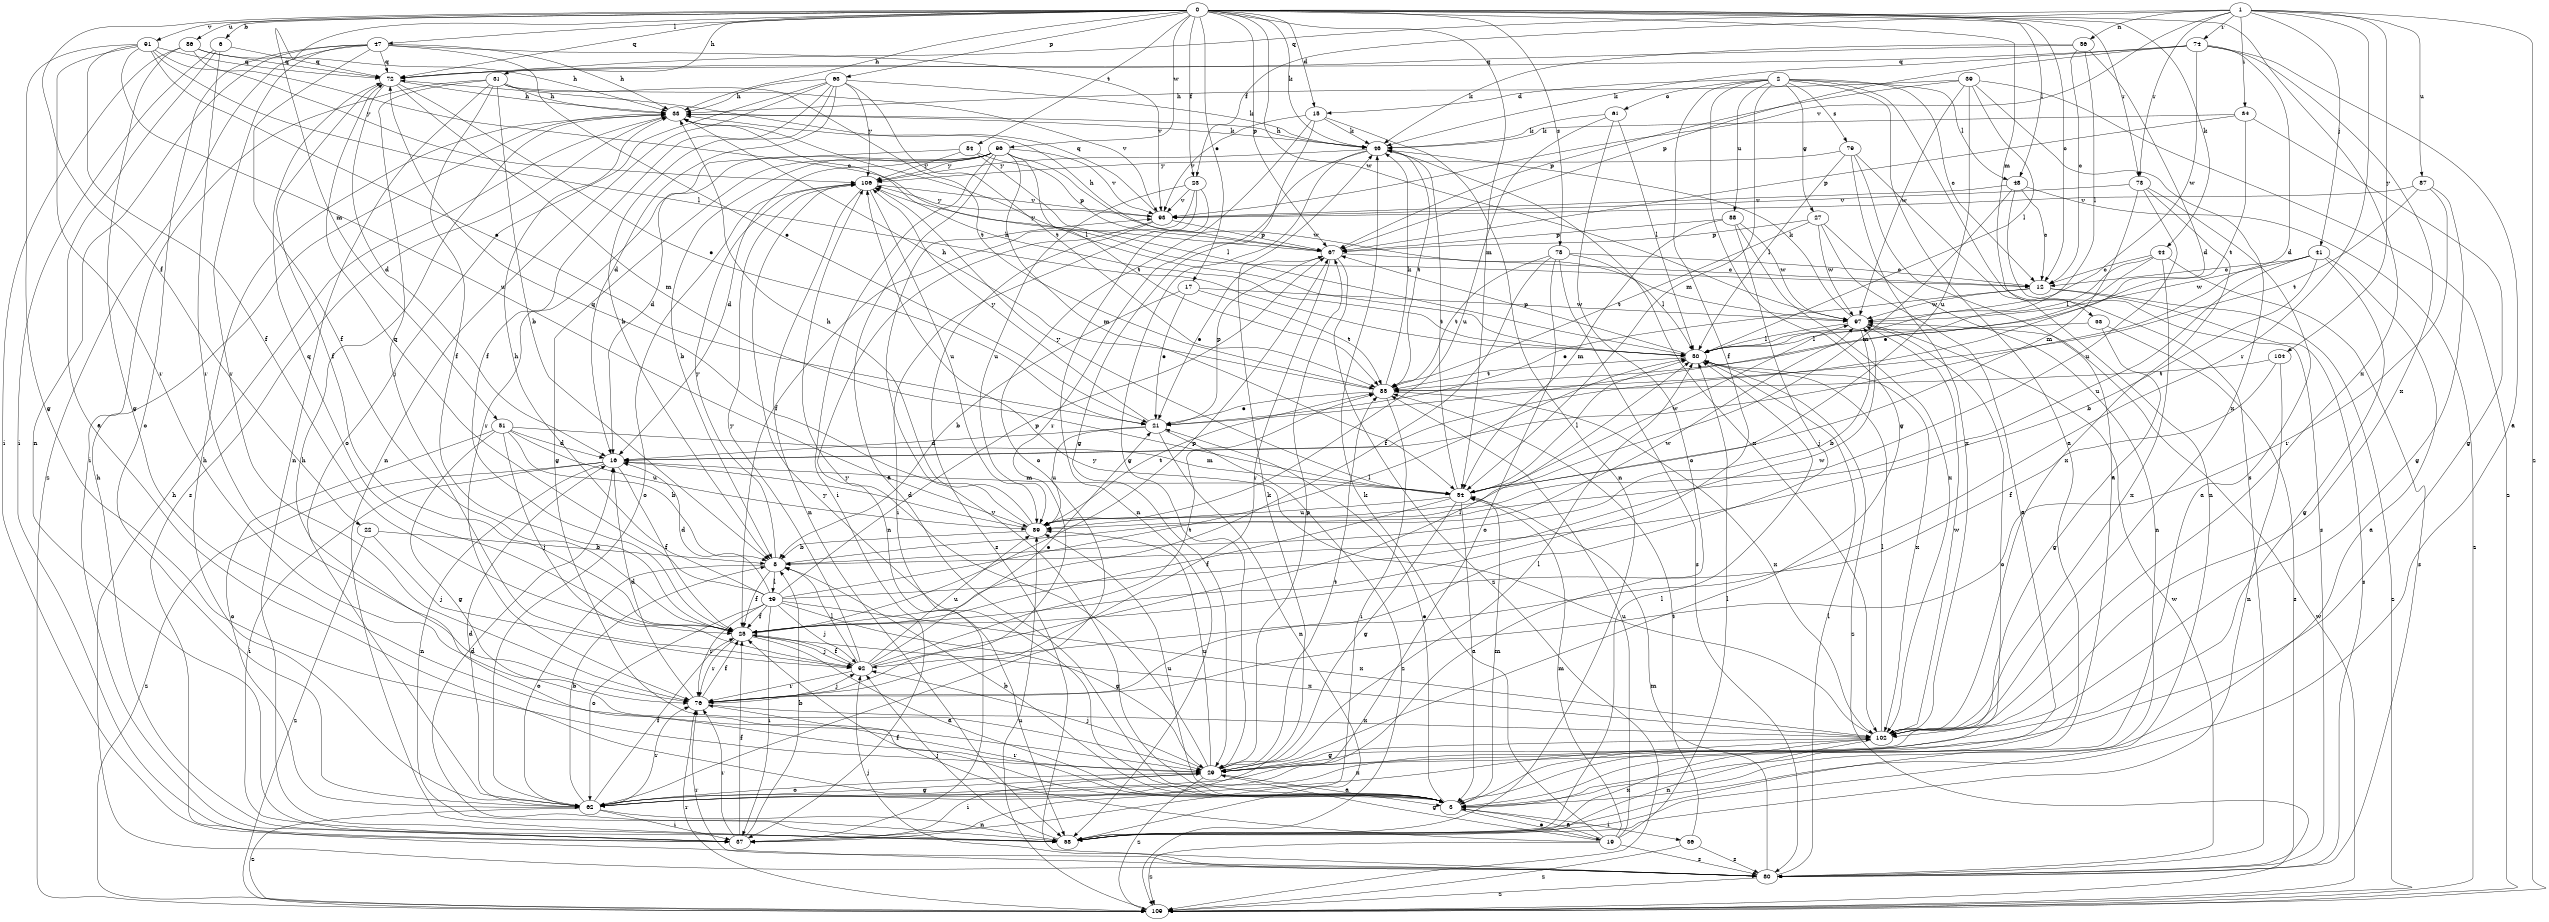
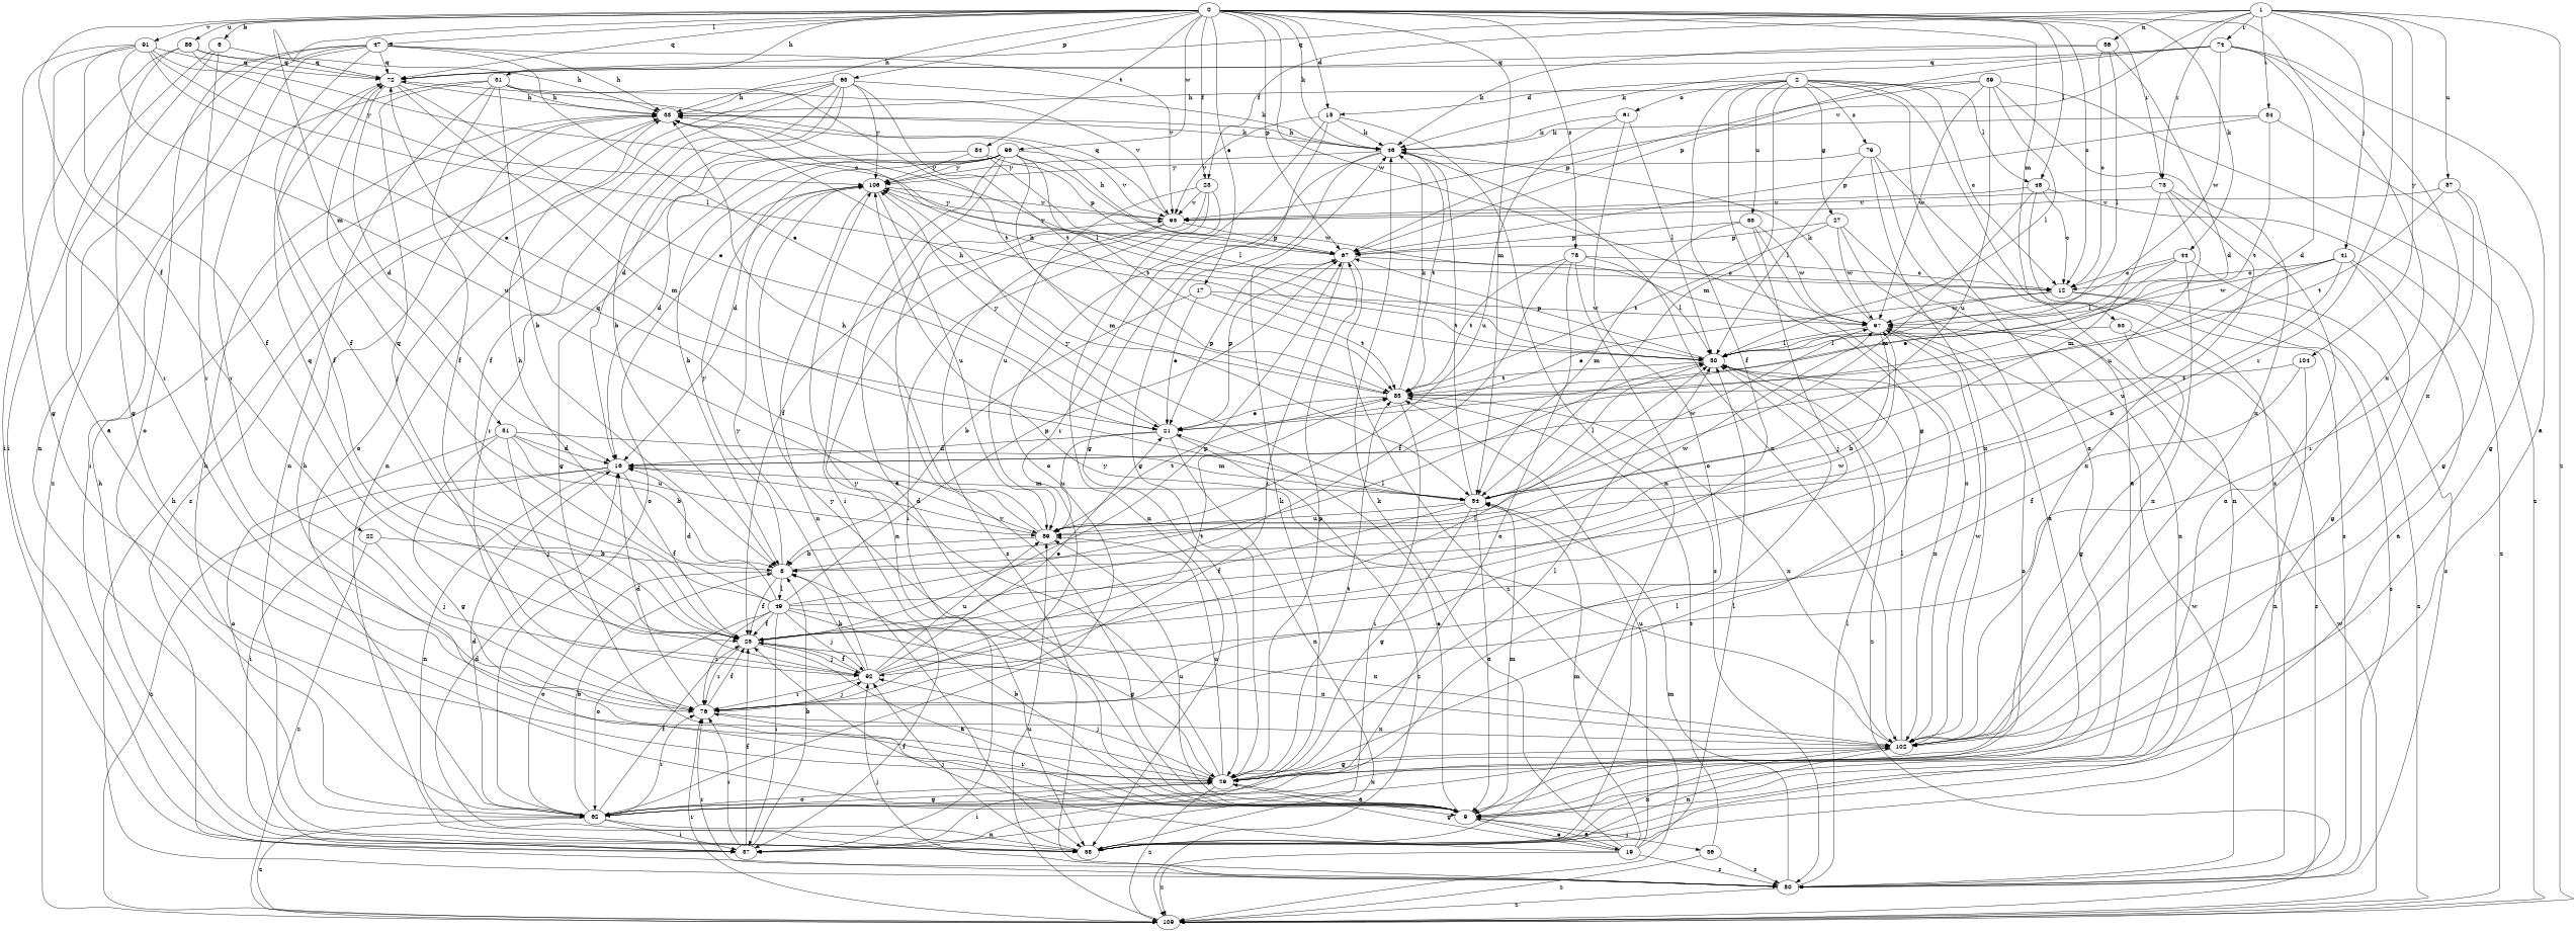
  strict digraph {
    0
    6
    12
    15
    17
    22
    23
    31
    33
    44
    46
    47
    48
    51
    53
    54
    63
    67
    72
    73
    78
    84
    86
    91
    96
    97
    102
    76
-   3
+   3 [label=9]
    37
    109
    80
    21
    93
    29
    62
    58
    8
    85
    n40 [label=92]
    25
    89
    50
    106
    16
    1
    34
    41
    56
    74
    87
    104
    39
    2
    27
    61
    79
    88
    19
    36
    49
    0 -> 6 [label=b]
    0 -> 12 [label=c]
    0 -> 15 [label=d]
    0 -> 17 [label=e]
    0 -> 22 [label=f]
    0 -> 23 [label=f]
    0 -> 31 [label=h]
    0 -> 33 [label=h]
    0 -> 44 [label=k]
    0 -> 46 [label=k]
    0 -> 47 [label=l]
    0 -> 48 [label=l]
    0 -> 51 [label=m]
    0 -> 53 [label=m]
    0 -> 54 [label=m]
    0 -> 63 [label=p]
    0 -> 67 [label=p]
    0 -> 72 [label=q]
    0 -> 73 [label=r]
    0 -> 78 [label=s]
    0 -> 84 [label=t]
    0 -> 86 [label=u]
    0 -> 91 [label=v]
    0 -> 96 [label=w]
    0 -> 97 [label=w]
    0 -> 102 [label=x]
    6 -> 72 [label=q]
    6 -> 76 [label=r]
    6 -> 3 [label=a]
    6 -> 37 [label=i]
    12 -> 97 [label=w]
    12 -> 109 [label=z]
    12 -> 80 [label=s]
    12 -> 21 [label=e]
    15 -> 46 [label=k]
    15 -> 93 [label=v]
    15 -> 29 [label=g]
    15 -> 62 [label=o]
    15 -> 58 [label=n]
    17 -> 97 [label=w]
    17 -> 21 [label=e]
    17 -> 8 [label=b]
    17 -> 85 [label=t]
    22 -> 109 [label=z]
    22 -> 8 [label=b]
    22 -> n40 [label=j]
    23 -> 37 [label=i]
    23 -> 93 [label=v]
    23 -> 58 [label=n]
    23 -> 25 [label=f]
    23 -> 89 [label=u]
    31 -> 33 [label=h]
    31 -> 37 [label=i]
    31 -> 93 [label=v]
    31 -> 58 [label=n]
    31 -> 8 [label=b]
    31 -> 85 [label=t]
    31 -> n40 [label=j]
    31 -> 25 [label=f]
    33 -> 46 [label=k]
    33 -> 80 [label=s]
    33 -> 50 [label=l]
    44 -> 12 [label=c]
    44 -> 102 [label=x]
    44 -> 80 [label=s]
    44 -> 21 [label=e]
    44 -> 50 [label=l]
    46 -> 33 [label=h]
    46 -> 102 [label=x]
    46 -> 76 [label=r]
    46 -> 29 [label=g]
    46 -> 85 [label=t]
    46 -> 106 [label=y]
    47 -> 33 [label=h]
    47 -> 72 [label=q]
    47 -> 76 [label=r]
    47 -> 109 [label=z]
    47 -> 21 [label=e]
    47 -> 93 [label=v]
    47 -> 62 [label=o]
    47 -> 58 [label=n]
    47 -> 25 [label=f]
    48 -> 12 [label=c]
    48 -> 54 [label=m]
    48 -> 109 [label=z]
    48 -> 80 [label=s]
    48 -> 93 [label=v]
    51 -> 54 [label=m]
    51 -> 29 [label=g]
    51 -> 62 [label=o]
    51 -> 8 [label=b]
    51 -> n40 [label=j]
    51 -> 89 [label=u]
    51 -> 16 [label=d]
    53 -> 80 [label=s]
    53 -> 29 [label=g]
    53 -> 50 [label=l]
    54 -> 46 [label=t]
    54 -> 97 [label=w]
    54 -> 3 [label=a]
    54 -> 29 [label=g]
    54 -> 25 [label=f]
    54 -> 89 [label=u]
    54 -> 50 [label=l]
    54 -> 106 [label=y]
    63 -> 33 [label=h]
    63 -> 46 [label=k]
    63 -> 62 [label=o]
    63 -> 58 [label=n]
    63 -> 8 [label=b]
    63 -> 85 [label=t]
    63 -> 25 [label=f]
    63 -> 106 [label=y]
    63 -> 16 [label=d]
    67 -> 12 [label=c]
    67 -> 33 [label=h]
    67 -> 76 [label=r]
    67 -> 109 [label=z]
-   67 -> 21 [label=e]
+   67 -> 21 [label=p]
    67 -> 106 [label=y]
    72 -> 33 [label=h]
    72 -> 54 [label=m]
    72 -> 21 [label=e]
    72 -> 25 [label=f]
    72 -> 16 [label=d]
    73 -> 54 [label=m]
    73 -> 102 [label=x]
    73 -> 3 [label=a]
    73 -> 93 [label=v]
    73 -> 89 [label=u]
    78 -> 12 [label=c]
    78 -> 80 [label=s]
    78 -> 62 [label=o]
    78 -> 85 [label=t]
    78 -> 25 [label=f]
    78 -> 50 [label=l]
    84 -> 67 [label=p]
    84 -> 50 [label=l]
    84 -> 106 [label=y]
    84 -> 16 [label=d]
    86 -> 12 [label=c]
    86 -> 33 [label=h]
    86 -> 72 [label=q]
    86 -> 37 [label=i]
    86 -> 29 [label=g]
    91 -> 72 [label=q]
    91 -> 76 [label=r]
    91 -> 21 [label=e]
    91 -> 29 [label=g]
    91 -> 25 [label=f]
    91 -> 89 [label=u]
    91 -> 50 [label=l]
    91 -> 106 [label=y]
    96 -> 54 [label=m]
    96 -> 97 [label=w]
    96 -> 76 [label=r]
    96 -> 3 [label=a]
    96 -> 37 [label=i]
    96 -> 93 [label=v]
    96 -> 29 [label=g]
    96 -> 8 [label=b]
    96 -> 85 [label=t]
    96 -> 106 [label=y]
    96 -> 16 [label=d]
    97 -> 46 [label=k]
    97 -> 62 [label=o]
    97 -> 8 [label=b]
    97 -> 50 [label=l]
    102 -> 97 [label=w]
    102 -> 29 [label=g]
    102 -> 58 [label=n]
    102 -> 50 [label=l]
    102 -> 106 [label=y]
    76 -> 102 [label=x]
    76 -> n40 [label=j]
    76 -> 25 [label=f]
    76 -> 16 [label=d]
    3 -> 33 [label=h]
    3 -> 54 [label=m]
    3 -> 76 [label=r]
    3 -> 21 [label=e]
    3 -> 93 [label=v]
    3 -> 8 [label=b]
    3 -> 89 [label=u]
    3 -> 106 [label=y]
    3 -> 19 [label=e]
    3 -> 36 [label=i]
    37 -> 33 [label=h]
    37 -> 46 [label=k]
    37 -> 76 [label=r]
    37 -> 8 [label=b]
    37 -> 25 [label=f]
    109 -> 97 [label=w]
    109 -> 76 [label=r]
    109 -> 89 [label=u]
    80 -> 33 [label=h]
    80 -> 54 [label=m]
    80 -> 97 [label=w]
    80 -> 76 [label=r]
    80 -> 109 [label=z]
    80 -> n40 [label=j]
    80 -> 50 [label=l]
    21 -> 67 [label=p]
    21 -> 109 [label=z]
    21 -> 58 [label=n]
    21 -> 89 [label=u]
    21 -> 106 [label=y]
    21 -> 16 [label=d]
    93 -> 67 [label=p]
    93 -> 72 [label=q]
    93 -> 80 [label=s]
    93 -> 58 [label=n]
    93 -> 106 [label=y]
    29 -> 67 [label=p]
    29 -> 3 [label=a]
    29 -> 37 [label=i]
    29 -> 109 [label=z]
    29 -> 62 [label=o]
    29 -> 85 [label=t]
    29 -> n40 [label=j]
    29 -> 89 [label=u]
    29 -> 50 [label=l]
    29 -> 106 [label=y]
    62 -> 33 [label=h]
    62 -> 102 [label=x]
    62 -> 76 [label=r]
    62 -> 37 [label=i]
    62 -> 109 [label=z]
    62 -> 29 [label=g]
    62 -> 58 [label=n]
    62 -> 8 [label=b]
    62 -> 25 [label=f]
    62 -> 16 [label=d]
    58 -> 102 [label=x]
    58 -> n40 [label=j]
    58 -> 50 [label=l]
    58 -> 16 [label=d]
    8 -> 97 [label=w]
    8 -> 62 [label=o]
    8 -> 25 [label=f]
    8 -> 106 [label=y]
    8 -> 49 [label=l]
    85 -> 33 [label=h]
    85 -> 46 [label=k]
    85 -> 102 [label=x]
    85 -> 37 [label=i]
    85 -> 21 [label=e]
    n40 -> 76 [label=r]
    n40 -> 21 [label=e]
-   n40 -> 8 [label=l]
+   n40 -> 8 [label=b]
    n40 -> 85 [label=t]
    n40 -> 25 [label=f]
    n40 -> 89 [label=u]
    n40 -> 50 [label=l]
    n40 -> 106 [label=y]
    25 -> 67 [label=p]
    25 -> 72 [label=q]
    25 -> 102 [label=x]
    25 -> 76 [label=r]
    25 -> 3 [label=a]
    25 -> n40 [label=j]
    89 -> 33 [label=h]
    89 -> 72 [label=q]
    89 -> 8 [label=b]
    89 -> 85 [label=t]
    89 -> 16 [label=d]
    50 -> 33 [label=h]
    50 -> 67 [label=p]
    50 -> 102 [label=x]
    50 -> 109 [label=z]
    50 -> 85 [label=t]
    106 -> 93 [label=v]
    106 -> 62 [label=o]
    106 -> 58 [label=n]
    106 -> 89 [label=u]
    16 -> 54 [label=m]
    16 -> 37 [label=i]
    16 -> 109 [label=z]
    16 -> 58 [label=n]
    16 -> 25 [label=f]
    1 -> 23 [label=f]
    1 -> 72 [label=q]
    1 -> 73 [label=r]
    1 -> 76 [label=r]
    1 -> 109 [label=z]
    1 -> 93 [label=v]
    1 -> 34 [label=i]
    1 -> 41 [label=j]
    1 -> 56 [label=n]
    1 -> 74 [label=r]
    1 -> 87 [label=u]
    1 -> 104 [label=y]
    34 -> 46 [label=k]
    34 -> 67 [label=p]
    34 -> 29 [label=g]
    34 -> 85 [label=t]
    41 -> 12 [label=c]
    41 -> 97 [label=w]
    41 -> 3 [label=a]
    41 -> 29 [label=g]
    41 -> 8 [label=b]
    41 -> 89 [label=u]
    56 -> 12 [label=c]
    56 -> 46 [label=k]
    56 -> 72 [label=q]
    56 -> 50 [label=l]
    56 -> 16 [label=d]
    74 -> 46 [label=k]
    74 -> 67 [label=p]
    74 -> 72 [label=q]
    74 -> 97 [label=w]
    74 -> 102 [label=x]
    74 -> 3 [label=a]
    74 -> 16 [label=d]
    87 -> 102 [label=g]
    87 -> 76 [label=r]
    87 -> 93 [label=v]
    87 -> 85 [label=t]
    104 -> 58 [label=n]
    104 -> 85 [label=t]
    104 -> 25 [label=f]
    39 -> 33 [label=h]
    39 -> 67 [label=p]
    39 -> 97 [label=w]
    39 -> 102 [label=x]
    39 -> 109 [label=z]
    39 -> 89 [label=u]
    39 -> 50 [label=l]
    2 -> 12 [label=c]
    2 -> 15 [label=d]
    2 -> 48 [label=l]
    2 -> 54 [label=m]
    2 -> 3 [label=a]
    2 -> 80 [label=s]
    2 -> 29 [label=g]
    2 -> 25 [label=f]
    2 -> 27 [label=g]
    2 -> 61 [label=o]
    2 -> 79 [label=s]
    2 -> 88 [label=u]
    27 -> 67 [label=p]
    27 -> 97 [label=w]
    27 -> 3 [label=a]
    27 -> 58 [label=n]
    27 -> 85 [label=t]
    61 -> 46 [label=k]
    61 -> 62 [label=o]
    61 -> 89 [label=u]
    61 -> 50 [label=l]
    79 -> 102 [label=x]
    79 -> 3 [label=a]
    79 -> 58 [label=n]
    79 -> 50 [label=l]
    79 -> 106 [label=y]
    88 -> 54 [label=m]
    88 -> 67 [label=p]
    88 -> 97 [label=w]
    88 -> 102 [label=x]
    88 -> n40 [label=j]
    19 -> 46 [label=k]
    19 -> 54 [label=m]
    19 -> 3 [label=a]
    19 -> 109 [label=z]
    19 -> 80 [label=s]
    19 -> 29 [label=g]
    19 -> 85 [label=u]
    19 -> 25 [label=f]
    19 -> 50 [label=l]
    36 -> 109 [label=z]
    36 -> 80 [label=s]
    36 -> 85 [label=t]
    49 -> 33 [label=h]
    49 -> 67 [label=p]
    49 -> 72 [label=q]
    49 -> 97 [label=w]
    49 -> 102 [label=x]
    49 -> 76 [label=r]
    49 -> 37 [label=i]
    49 -> 29 [label=g]
    49 -> 62 [label=o]
    49 -> n40 [label=j]
    49 -> 25 [label=f]
    49 -> 50 [label=l]
    49 -> 16 [label=d]
  }
